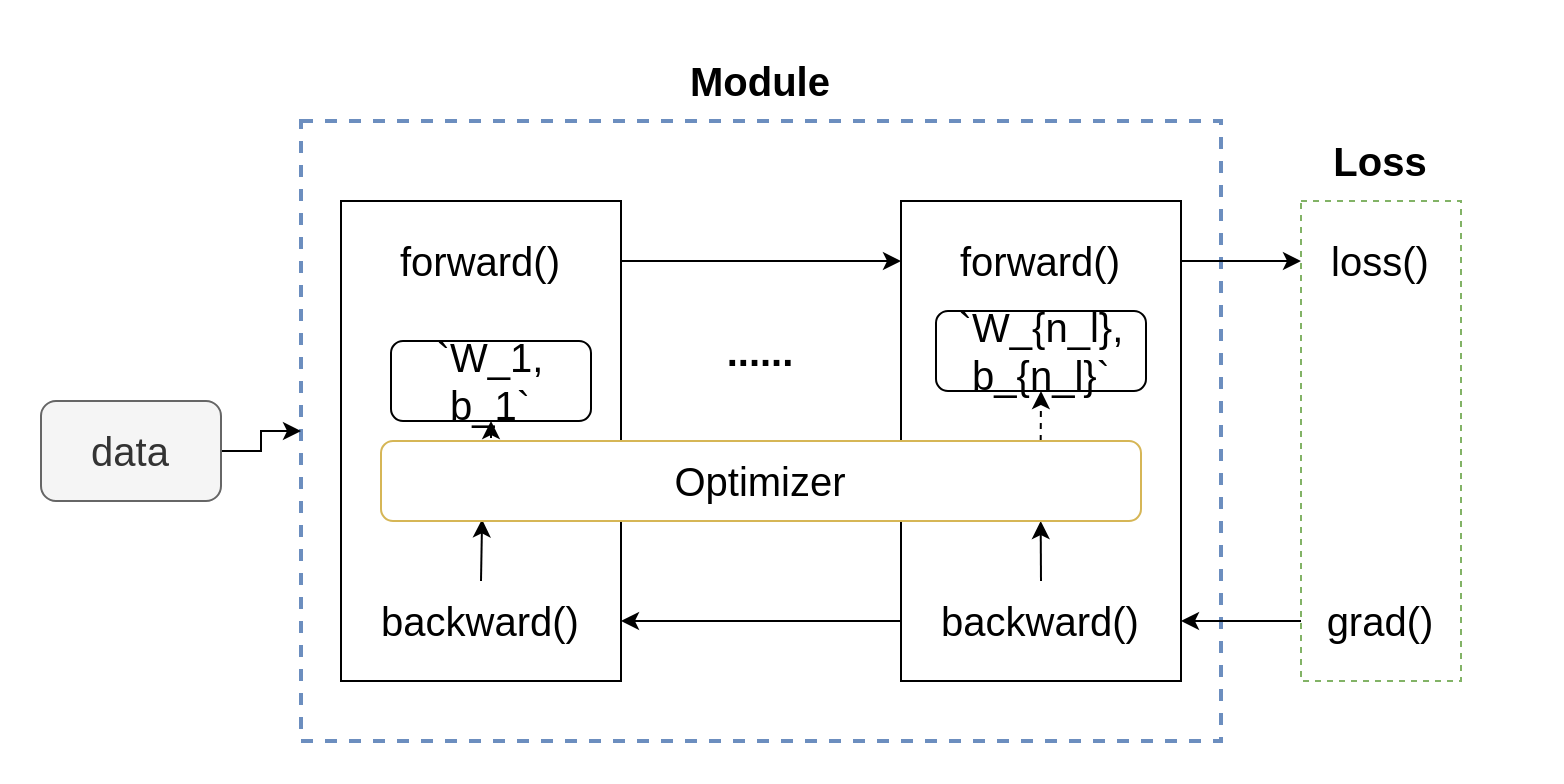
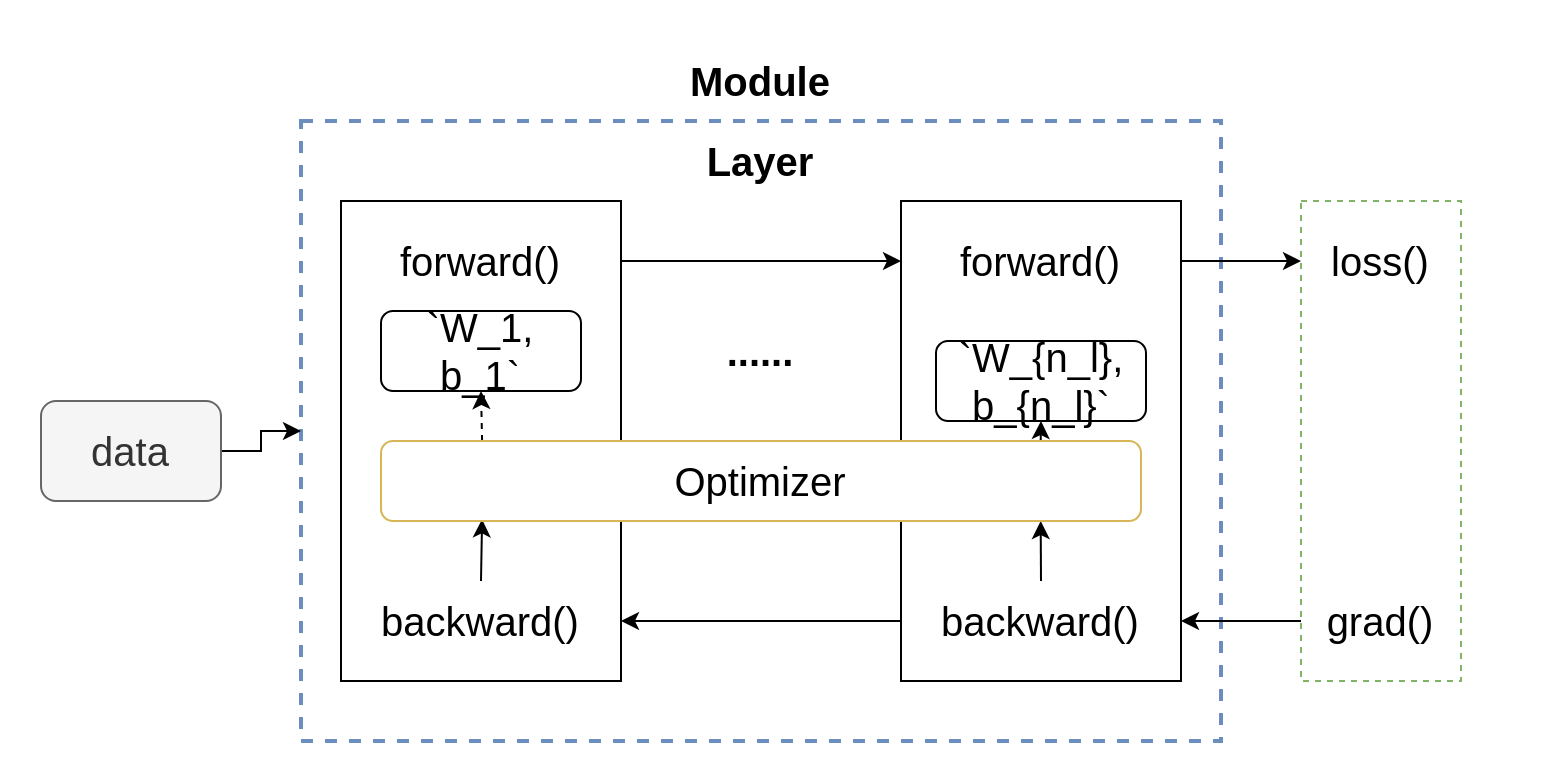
  <mxCell id="0" />
  <mxCell id="1" parent="0" />
  <mxCell id="2" value="" style="rounded=0;whiteSpace=wrap;html=1;dashed=1;fontSize=20;fillColor=none;strokeColor=#6c8ebf;strokeWidth=2;" parent="1" vertex="1"><mxGeometry x="150" y="60" width="460" height="310" as="geometry" /></mxCell>
  <mxCell id="3" value="" style="rounded=0;whiteSpace=wrap;html=1;fontSize=20;dashed=1;fillColor=none;strokeColor=#82b366;" parent="1" vertex="1"><mxGeometry x="650" y="100" width="80" height="240" as="geometry" /></mxCell>
  <mxCell id="4" value="" style="rounded=0;whiteSpace=wrap;html=1;" parent="1" vertex="1"><mxGeometry x="170" y="100" width="140" height="240" as="geometry" /></mxCell>
  <mxCell id="5" style="edgeStyle=orthogonalEdgeStyle;rounded=0;orthogonalLoop=1;jettySize=auto;html=1;exitX=1;exitY=0.5;exitDx=0;exitDy=0;entryX=0;entryY=0.5;entryDx=0;entryDy=0;fontSize=20;" parent="1" source="6" target="15" edge="1"><mxGeometry relative="1" as="geometry" /></mxCell>
  <mxCell id="6" value="forward()" style="text;html=1;strokeColor=none;fillColor=none;align=center;verticalAlign=middle;whiteSpace=wrap;rounded=0;fontSize=20;" parent="1" vertex="1"><mxGeometry x="170" y="110" width="140" height="40" as="geometry" /></mxCell>
  <mxCell id="7" style="edgeStyle=orthogonalEdgeStyle;rounded=0;orthogonalLoop=1;jettySize=auto;html=1;exitX=0.133;exitY=0;exitDx=0;exitDy=0;entryX=0.5;entryY=1;entryDx=0;entryDy=0;fontSize=20;exitPerimeter=0;dashed=1;" parent="1" source="21" target="8" edge="1"><mxGeometry relative="1" as="geometry" /></mxCell>
- <mxCell id="8" value="`W_1, b_1`" style="rounded=1;whiteSpace=wrap;html=1;fontSize=20;" parent="1" vertex="1"><mxGeometry x="195" y="170" width="100" height="40" as="geometry" /></mxCell>
+ <mxCell id="8" value="`W_1, b_1`" style="rounded=1;whiteSpace=wrap;html=1;fontSize=20;" parent="1" vertex="1"><mxGeometry x="190" y="155" width="100" height="40" as="geometry" /></mxCell>
  <mxCell id="9" style="edgeStyle=orthogonalEdgeStyle;rounded=0;orthogonalLoop=1;jettySize=auto;html=1;exitX=0.5;exitY=0;exitDx=0;exitDy=0;entryX=0.133;entryY=0.979;entryDx=0;entryDy=0;entryPerimeter=0;fontSize=20;" parent="1" source="10" target="21" edge="1"><mxGeometry relative="1" as="geometry" /></mxCell>
  <mxCell id="10" value="backward()" style="text;html=1;strokeColor=none;fillColor=none;align=center;verticalAlign=middle;whiteSpace=wrap;rounded=0;fontSize=20;" parent="1" vertex="1"><mxGeometry x="170" y="290" width="140" height="40" as="geometry" /></mxCell>
  <mxCell id="11" style="edgeStyle=orthogonalEdgeStyle;rounded=0;orthogonalLoop=1;jettySize=auto;html=1;exitX=1;exitY=0.5;exitDx=0;exitDy=0;entryX=0;entryY=0.5;entryDx=0;entryDy=0;fontSize=20;" parent="1" source="12" target="2" edge="1"><mxGeometry relative="1" as="geometry" /></mxCell>
  <mxCell id="12" value="data" style="rounded=1;whiteSpace=wrap;html=1;fontSize=20;fillColor=#f5f5f5;strokeColor=#666666;fontColor=#333333;" parent="1" vertex="1"><mxGeometry x="20" y="200" width="90" height="50" as="geometry" /></mxCell>
  <mxCell id="13" value="" style="rounded=0;whiteSpace=wrap;html=1;" parent="1" vertex="1"><mxGeometry x="450" y="100" width="140" height="240" as="geometry" /></mxCell>
  <mxCell id="14" style="edgeStyle=orthogonalEdgeStyle;rounded=0;orthogonalLoop=1;jettySize=auto;html=1;exitX=1;exitY=0.5;exitDx=0;exitDy=0;entryX=0;entryY=0.5;entryDx=0;entryDy=0;fontSize=20;" parent="1" source="15" target="22" edge="1"><mxGeometry relative="1" as="geometry" /></mxCell>
  <mxCell id="15" value="forward()" style="text;html=1;strokeColor=none;fillColor=none;align=center;verticalAlign=middle;whiteSpace=wrap;rounded=0;fontSize=20;" parent="1" vertex="1"><mxGeometry x="450" y="110" width="140" height="40" as="geometry" /></mxCell>
  <mxCell id="16" style="edgeStyle=orthogonalEdgeStyle;rounded=0;orthogonalLoop=1;jettySize=auto;html=1;exitX=0.868;exitY=0;exitDx=0;exitDy=0;entryX=0.5;entryY=1;entryDx=0;entryDy=0;fontSize=20;exitPerimeter=0;dashed=1;" parent="1" source="21" target="17" edge="1"><mxGeometry relative="1" as="geometry" /></mxCell>
- <mxCell id="17" value="`W_{n_l}, b_{n_l}`" style="rounded=1;whiteSpace=wrap;html=1;fontSize=20;" parent="1" vertex="1"><mxGeometry x="467.5" y="155" width="105" height="40" as="geometry" /></mxCell>
+ <mxCell id="17" value="`W_{n_l}, b_{n_l}`" style="rounded=1;whiteSpace=wrap;html=1;fontSize=20;" parent="1" vertex="1"><mxGeometry x="467.5" y="170" width="105" height="40" as="geometry" /></mxCell>
  <mxCell id="18" style="edgeStyle=orthogonalEdgeStyle;rounded=0;orthogonalLoop=1;jettySize=auto;html=1;exitX=0;exitY=0.5;exitDx=0;exitDy=0;entryX=1;entryY=0.5;entryDx=0;entryDy=0;fontSize=20;" parent="1" source="20" target="10" edge="1"><mxGeometry relative="1" as="geometry" /></mxCell>
  <mxCell id="19" style="edgeStyle=orthogonalEdgeStyle;rounded=0;orthogonalLoop=1;jettySize=auto;html=1;exitX=0.5;exitY=0;exitDx=0;exitDy=0;entryX=0.868;entryY=1;entryDx=0;entryDy=0;entryPerimeter=0;fontSize=20;" parent="1" source="20" target="21" edge="1"><mxGeometry relative="1" as="geometry" /></mxCell>
  <mxCell id="20" value="backward()" style="text;html=1;strokeColor=none;fillColor=none;align=center;verticalAlign=middle;whiteSpace=wrap;rounded=0;fontSize=20;" parent="1" vertex="1"><mxGeometry x="450" y="290" width="140" height="40" as="geometry" /></mxCell>
  <mxCell id="21" value="Optimizer" style="rounded=1;whiteSpace=wrap;html=1;fontSize=20;fillColor=#FFFFFF;strokeColor=#d6b656;" parent="1" vertex="1"><mxGeometry x="190" y="220" width="380" height="40" as="geometry" /></mxCell>
  <mxCell id="22" value="loss()" style="text;html=1;strokeColor=none;fillColor=none;align=center;verticalAlign=middle;whiteSpace=wrap;rounded=0;fontSize=20;" parent="1" vertex="1"><mxGeometry x="650" y="110" width="80" height="40" as="geometry" /></mxCell>
  <mxCell id="23" style="edgeStyle=orthogonalEdgeStyle;rounded=0;orthogonalLoop=1;jettySize=auto;html=1;exitX=0;exitY=0.5;exitDx=0;exitDy=0;fontSize=20;" parent="1" source="24" target="20" edge="1"><mxGeometry relative="1" as="geometry" /></mxCell>
  <mxCell id="24" value="grad()" style="text;html=1;strokeColor=none;fillColor=none;align=center;verticalAlign=middle;whiteSpace=wrap;rounded=0;fontSize=20;" parent="1" vertex="1"><mxGeometry x="650" y="290" width="80" height="40" as="geometry" /></mxCell>
+ <mxCell id="25" value="Layer" style="text;html=1;strokeColor=none;fillColor=none;align=center;verticalAlign=middle;whiteSpace=wrap;rounded=0;fontSize=20;fontStyle=1" parent="1" vertex="1"><mxGeometry x="310" y="60" width="140" height="40" as="geometry" /></mxCell>
  <mxCell id="26" value="Module" style="text;html=1;strokeColor=none;fillColor=none;align=center;verticalAlign=middle;whiteSpace=wrap;rounded=0;fontSize=20;fontStyle=1" parent="1" vertex="1"><mxGeometry x="310" y="20" width="140" height="40" as="geometry" /></mxCell>
- <mxCell id="27" value="Loss" style="text;html=1;strokeColor=none;fillColor=none;align=center;verticalAlign=middle;whiteSpace=wrap;rounded=0;fontSize=20;fontStyle=1" parent="1" vertex="1"><mxGeometry x="620" y="60" width="140" height="40" as="geometry" /></mxCell>
  <mxCell id="28" value="......" style="text;html=1;strokeColor=none;fillColor=none;align=center;verticalAlign=middle;whiteSpace=wrap;rounded=0;fontSize=20;fontStyle=1" parent="1" vertex="1"><mxGeometry x="310" y="155" width="140" height="40" as="geometry" /></mxCell>
